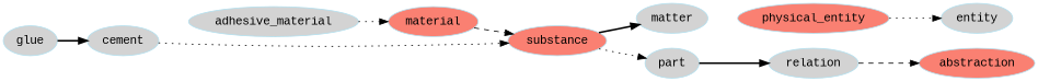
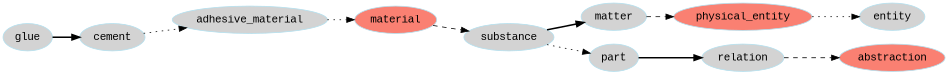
  digraph {
    fontname="Liberation Mono"
    rankdir=LR
    node [color=lightblue2 fillcolor=lightgrey fontname="Liberation Mono" style=filled]
    edge [fontname="Liberation Mono" style=dotted]
    glue
    cement
    adhesive_material
    material [fillcolor=salmon]
-   substance [fillcolor=salmon]
+   substance
    matter
    part
    physical_entity [fillcolor=salmon]
    relation
    entity
    abstraction [fillcolor=salmon]
    glue -> cement [style=bold]
-   cement -> substance
+   cement -> adhesive_material
    adhesive_material -> material
    material -> substance [style=dashed]
    substance -> matter [style=bold]
    substance -> part
+   matter -> physical_entity [style=dashed]
    part -> relation [style=bold]
    physical_entity -> entity
    relation -> abstraction [style=dashed]
  }
